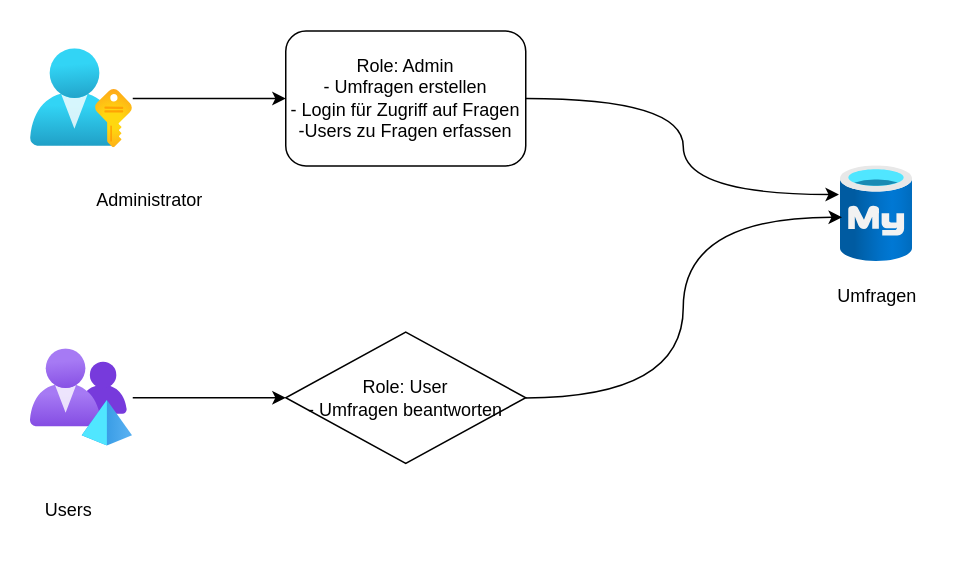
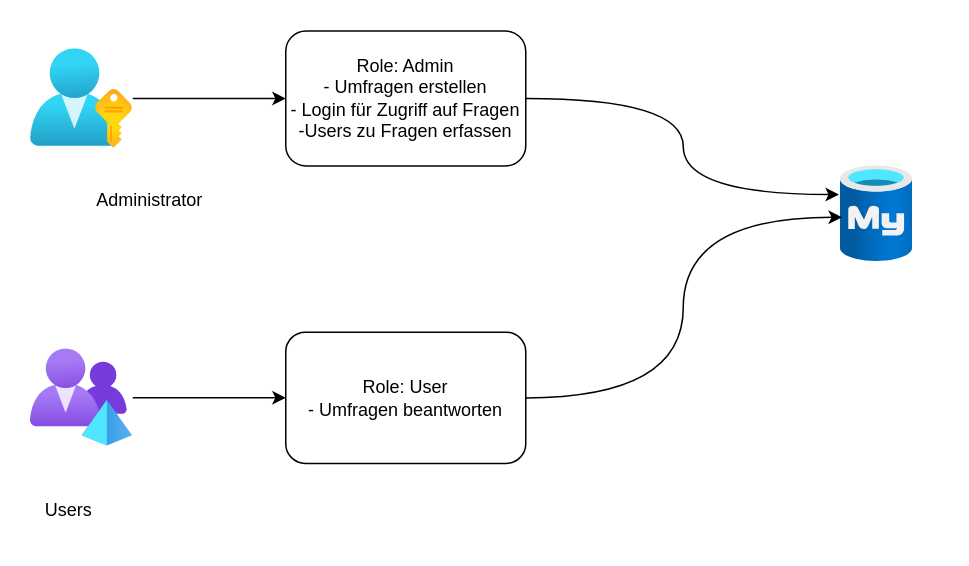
  <mxCell id="0" />
  <mxCell id="1" parent="0" />
  <mxCell id="2" style="edgeStyle=orthogonalEdgeStyle;rounded=0;orthogonalLoop=1;jettySize=auto;html=1;entryX=0;entryY=0.5;entryDx=0;entryDy=0;" edge="1" parent="1" source="3" target="8"><mxGeometry relative="1" as="geometry" /></mxCell>
  <mxCell id="3" value="" style="image;aspect=fixed;html=1;points=[];align=center;fontSize=12;image=img/lib/azure2/azure_stack/User_Subscriptions.svg;" vertex="1" parent="1"><mxGeometry x="20" y="32" width="68" height="66" as="geometry" /></mxCell>
  <mxCell id="4" value="Administrator" style="text;html=1;align=center;verticalAlign=middle;resizable=0;points=[];autosize=1;strokeColor=none;fillColor=none;" vertex="1" parent="1"><mxGeometry x="54" y="118" width="90" height="30" as="geometry" /></mxCell>
  <mxCell id="5" style="edgeStyle=orthogonalEdgeStyle;rounded=0;orthogonalLoop=1;jettySize=auto;html=1;entryX=0;entryY=0.5;entryDx=0;entryDy=0;" edge="1" parent="1" source="6" target="9"><mxGeometry relative="1" as="geometry" /></mxCell>
  <mxCell id="6" value="" style="image;aspect=fixed;html=1;points=[];align=center;fontSize=12;image=img/lib/azure2/azure_stack/Multi_Tenancy.svg;" vertex="1" parent="1"><mxGeometry x="20" y="232" width="68" height="65" as="geometry" /></mxCell>
  <mxCell id="7" value="Users" style="text;html=1;align=center;verticalAlign=middle;resizable=0;points=[];autosize=1;strokeColor=none;fillColor=none;" vertex="1" parent="1"><mxGeometry x="20" y="325" width="50" height="30" as="geometry" /></mxCell>
  <mxCell id="8" value="Role: Admin&lt;br&gt;- Umfragen erstellen&lt;br&gt;- Login für Zugriff auf Fragen&lt;br&gt;-Users zu Fragen erfassen" style="rounded=1;whiteSpace=wrap;html=1;" vertex="1" parent="1"><mxGeometry x="190" y="20" width="160" height="90" as="geometry" /></mxCell>
- <mxCell id="9" value="Role: User&lt;br&gt;- Umfragen beantworten" style="rhombus;whiteSpace=wrap;html=1;" vertex="1" parent="1"><mxGeometry x="190" y="220.75" width="160" height="87.5" as="geometry" /></mxCell>
+ <mxCell id="9" value="Role: User&lt;br&gt;- Umfragen beantworten" style="rounded=1;whiteSpace=wrap;html=1;" vertex="1" parent="1"><mxGeometry x="190" y="220.75" width="160" height="87.5" as="geometry" /></mxCell>
  <mxCell id="10" value="" style="image;aspect=fixed;html=1;points=[];align=center;fontSize=12;image=img/lib/azure2/databases/Azure_Database_MySQL_Server.svg;" vertex="1" parent="1"><mxGeometry x="560" y="110" width="48" height="64" as="geometry" /></mxCell>
- <mxCell id="11" value="Umfragen" style="text;html=1;align=center;verticalAlign=middle;resizable=0;points=[];autosize=1;strokeColor=none;fillColor=none;" vertex="1" parent="1"><mxGeometry x="544" y="182" width="80" height="30" as="geometry" /></mxCell>
  <mxCell id="12" style="edgeStyle=orthogonalEdgeStyle;orthogonalLoop=1;jettySize=auto;html=1;entryX=0.017;entryY=0.534;entryDx=0;entryDy=0;entryPerimeter=0;curved=1;" edge="1" parent="1" source="9" target="10"><mxGeometry relative="1" as="geometry" /></mxCell>
  <mxCell id="13" style="edgeStyle=orthogonalEdgeStyle;orthogonalLoop=1;jettySize=auto;html=1;exitX=1;exitY=0.5;exitDx=0;exitDy=0;entryX=-0.025;entryY=0.297;entryDx=0;entryDy=0;entryPerimeter=0;curved=1;" edge="1" parent="1" source="8" target="10"><mxGeometry relative="1" as="geometry" /></mxCell>
